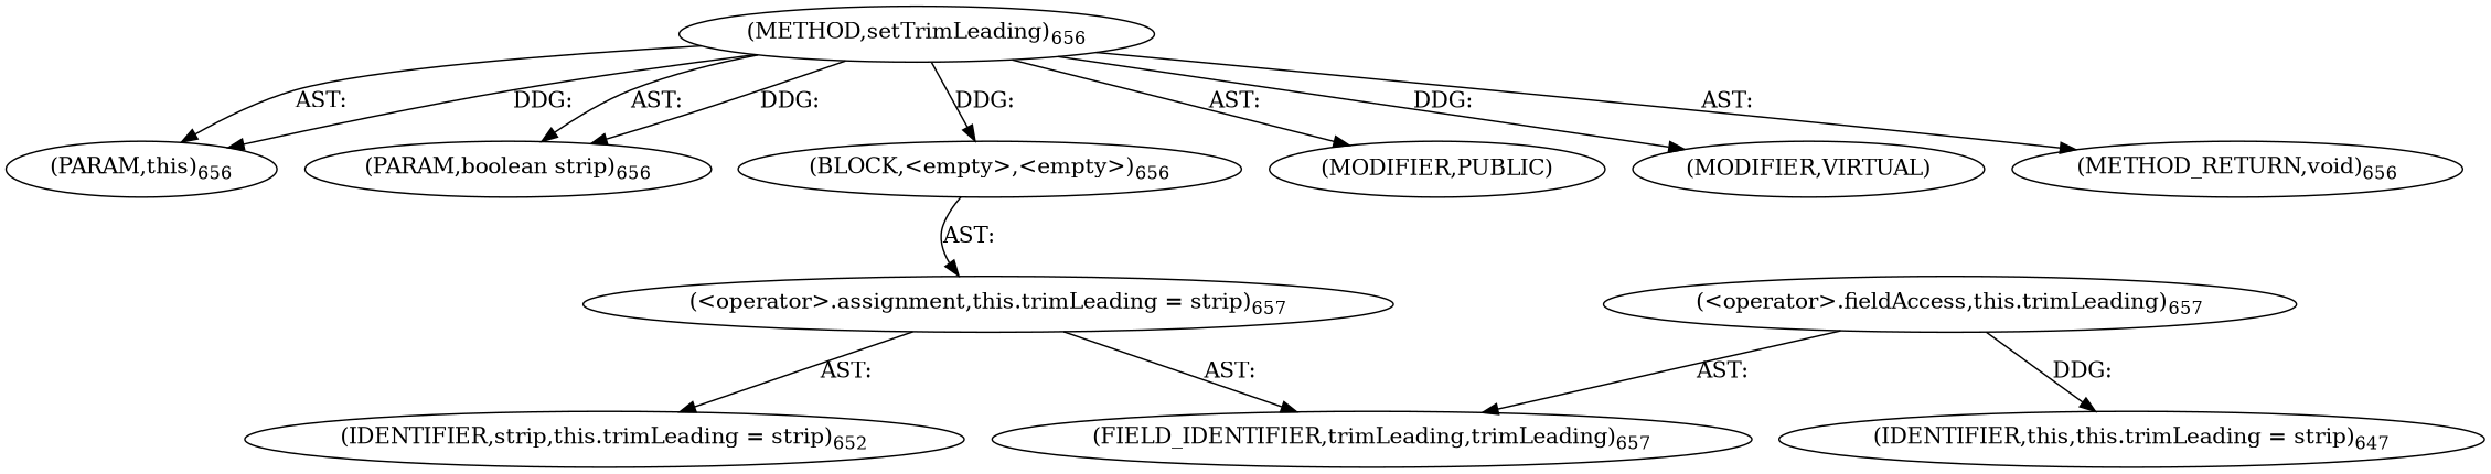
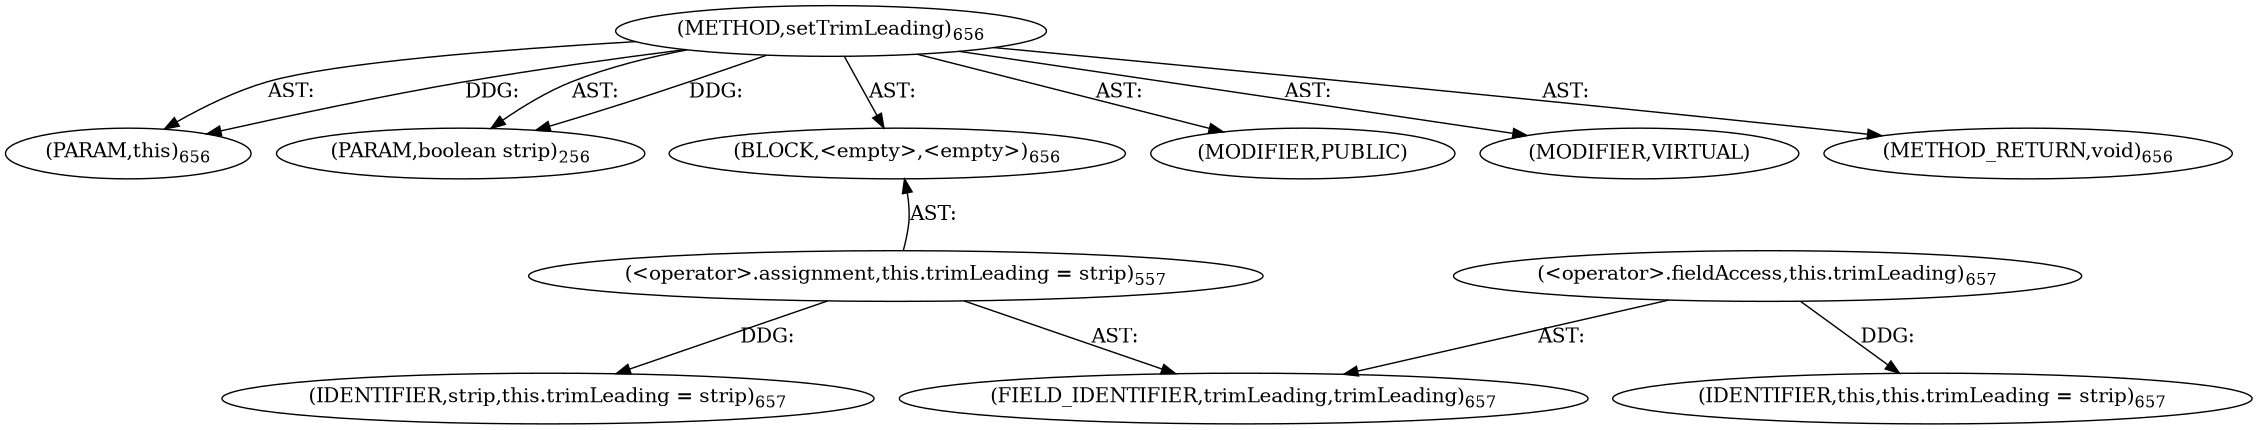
  digraph {
    n1 [label=<(METHOD,setTrimLeading)<SUB>656</SUB>>]
    n2 [label=<(PARAM,this)<SUB>656</SUB>>]
-   n3 [label=<(PARAM,boolean strip)<SUB>656</SUB>>]
+   n3 [label=<(PARAM,boolean strip)<SUB>256</SUB>>]
    n4 [label=<(BLOCK,&lt;empty&gt;,&lt;empty&gt;)<SUB>656</SUB>>]
    n5 [label=<(MODIFIER,PUBLIC)>]
    n6 [label=<(MODIFIER,VIRTUAL)>]
    n7 [label=<(METHOD_RETURN,void)<SUB>656</SUB>>]
-   n8 [label=<(&lt;operator&gt;.assignment,this.trimLeading = strip)<SUB>657</SUB>>]
-   n9 [label=<(IDENTIFIER,strip,this.trimLeading = strip)<SUB>652</SUB>>]
+   n8 [label=<(&lt;operator&gt;.assignment,this.trimLeading = strip)<SUB>557</SUB>>]
+   n9 [label=<(IDENTIFIER,strip,this.trimLeading = strip)<SUB>657</SUB>>]
    n10 [label=<(FIELD_IDENTIFIER,trimLeading,trimLeading)<SUB>657</SUB>>]
    n11 [label=<(&lt;operator&gt;.fieldAccess,this.trimLeading)<SUB>657</SUB>>]
-   n12 [label=<(IDENTIFIER,this,this.trimLeading = strip)<SUB>647</SUB>>]
+   n12 [label=<(IDENTIFIER,this,this.trimLeading = strip)<SUB>657</SUB>>]
    n1 -> n2 [label="AST: "]
    n1 -> n2 [label="DDG: "]
    n1 -> n3 [label="AST: "]
    n1 -> n3 [label="DDG: "]
-   n1 -> n4 [label="DDG: "]
+   n1 -> n4 [label="AST: "]
    n1 -> n5 [label="AST: "]
-   n1 -> n6 [label="DDG: "]
+   n1 -> n6 [label="AST: "]
    n1 -> n7 [label="AST: "]
-   n4 -> n8 [label="AST: "]
-   n8 -> n9 [label="AST: "]
+   n8 -> n4 [label="AST: "]
+   n8 -> n9 [label="DDG: "]
    n8 -> n10 [label="AST: "]
    n11 -> n10 [label="AST: "]
    n11 -> n12 [label="DDG: "]
  }
